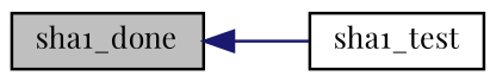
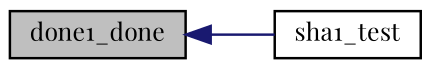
  digraph {
    rankdir=LR
    fontname="Playfair Display"
    node [color=black fontname="Playfair Display" fontsize=10 shape=record style=filled]
-   n1 [fillcolor=grey75 fontcolor=black height=0.2 label=sha1_done width=0.4]
+   n1 [fillcolor=grey75 fontcolor=black height=0.2 label=done1_done width=0.4]
    n2 [fillcolor=white height=0.2 label=sha1_test width=0.4]
    n1 -> n2 [color=midnightblue dir=back fontname="Playfair Display" fontsize=10 labelfontname=Helvetica labelfontsize=10 style=solid]
  }
